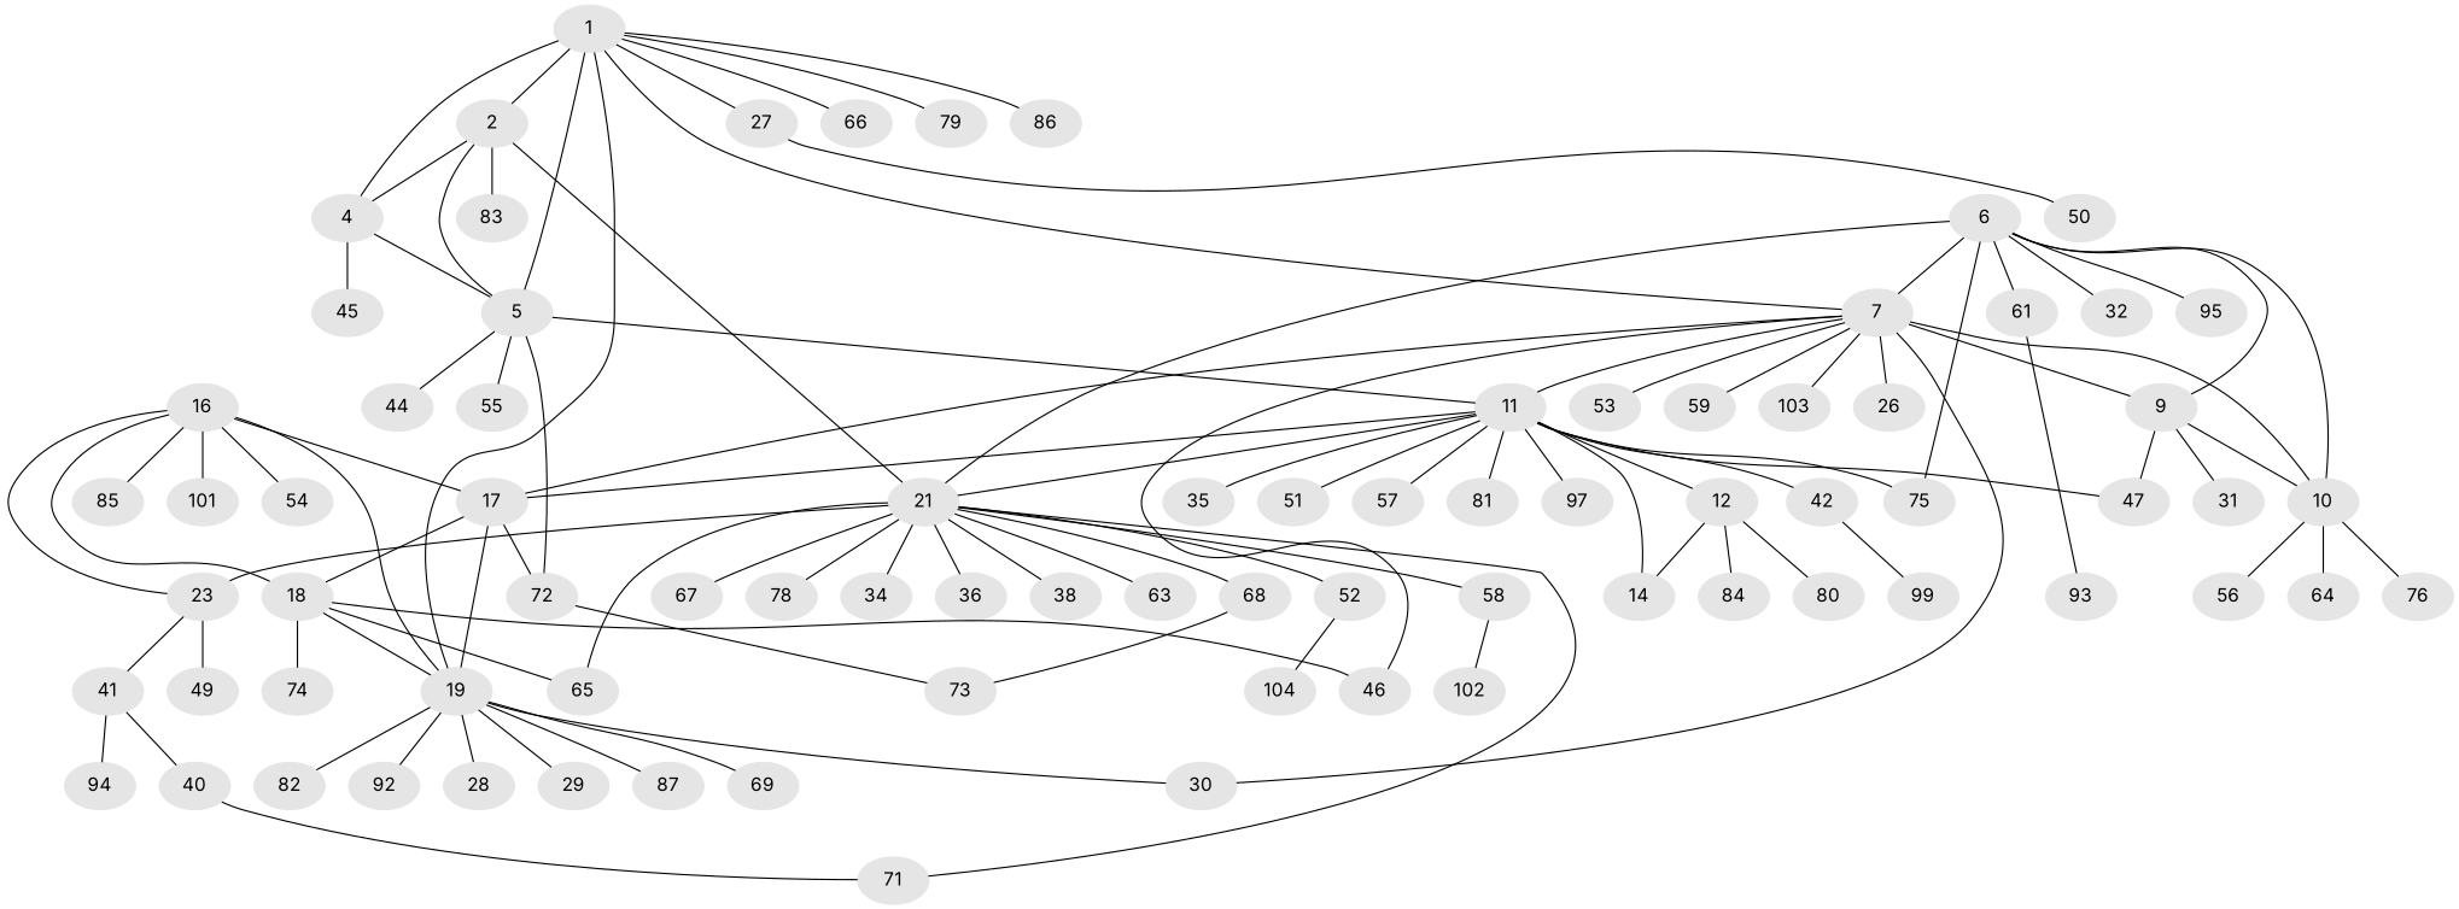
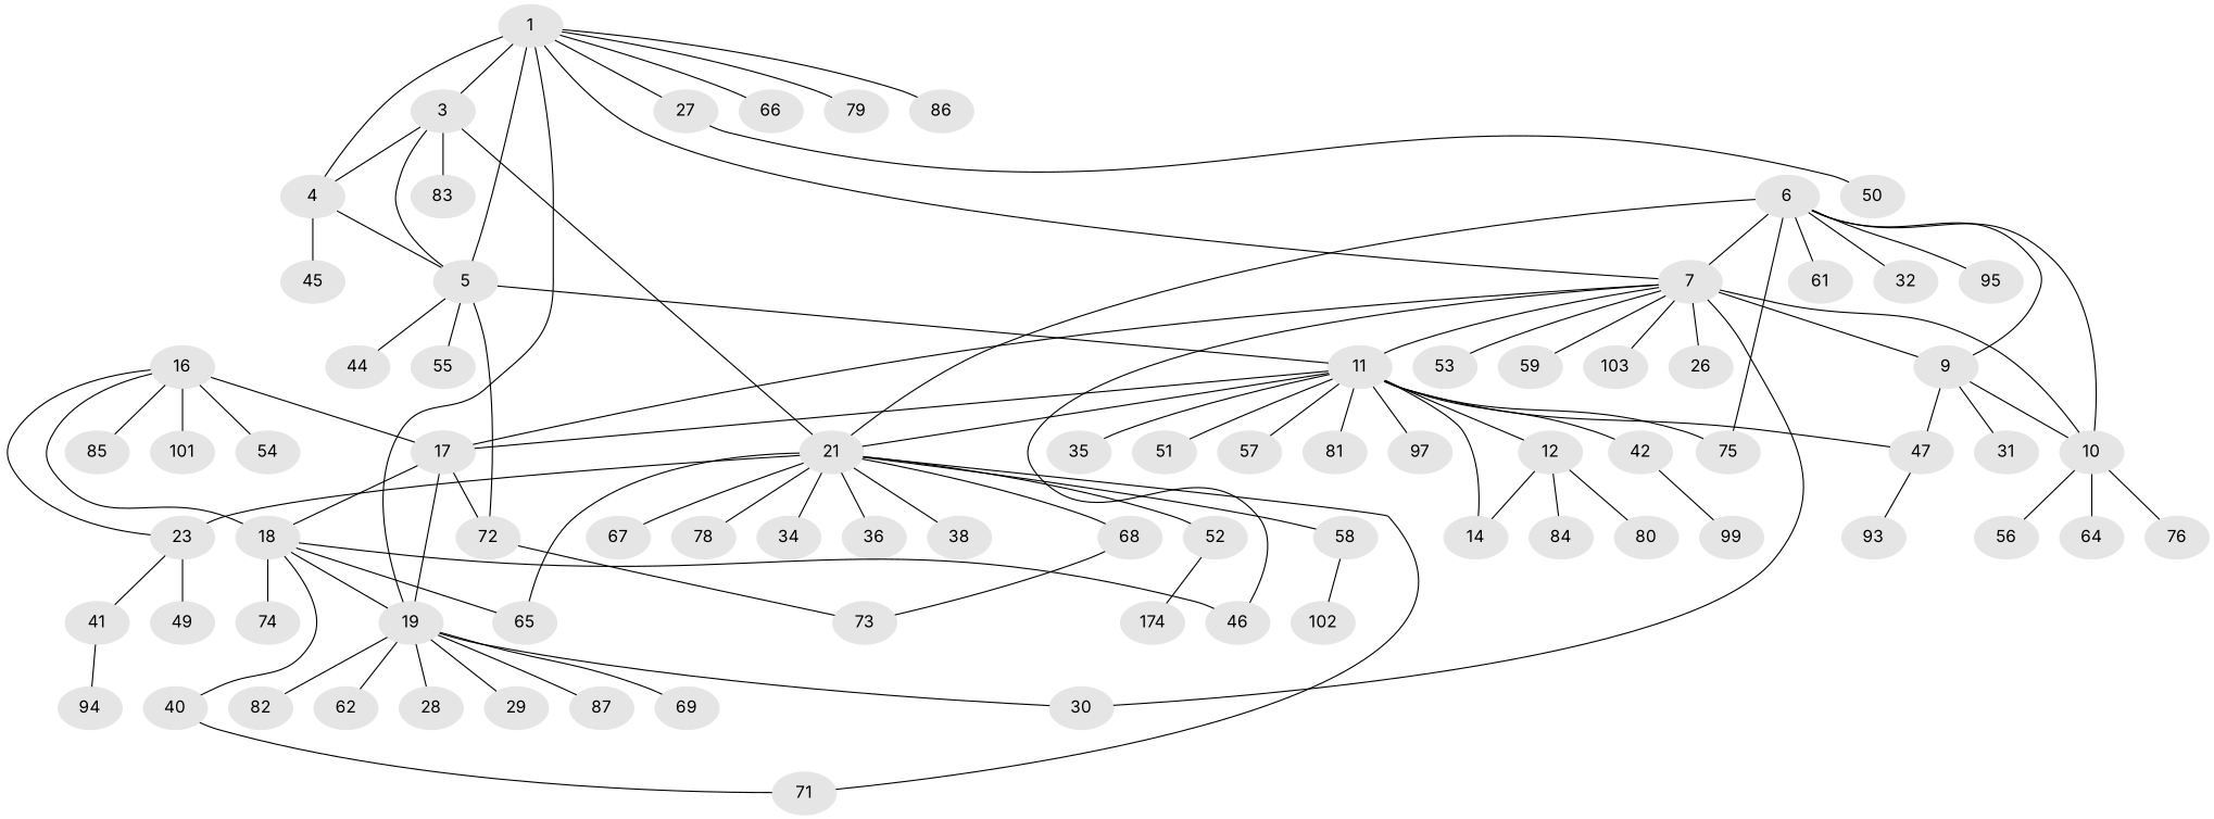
  graph {
    fontname=Inter
    node [color=gray90 fontname=Inter style=filled]
    edge [fontname=Inter]
    1 [super="+2"]
-   3 [super="+62" label=2]
+   3 [super="+62"]
    4 [super="+88"]
    5 [super="+56"]
    7 [super="+8"]
    19 [super="+20"]
    27 [super="+39"]
    66
    79 [super="+100"]
    86
    21 [super="+25"]
    83
    45
    11 [super="+15"]
    44
    55
    72 [super="+90"]
    9
    10 [super="+48"]
    17 [super="+106"]
    26
    30
    46
    53
    59
    103
    28
    29 [super="+33"]
    n29 [label=87]
    69
    82
-   92
+   92 [label=62]
    50
    23 [super="+24"]
    65
    34
    36
    38
    52
    58 [super="+91"]
-   63
    67 [super="+89"]
    68
    71
    78
    75
    47 [super="+70"]
    12 [super="+13"]
    14 [super="+98"]
    35 [super="+105"]
    42 [super="+60"]
    51
    57
    81
    97
    73
    6 [super="+87"]
    32
    61
    95
    31
    64
    76
    n64 [label=56]
    93
    18 [super="+43"]
    80
    84
    99
    16 [super="+22"]
    54
    85
    101
    40
    74
    41 [super="+77"]
    49
-   104
+   104 [label=174]
    102
    94
    1 -- 3 [weight=2]
    1 -- 4 [weight=2]
    1 -- 5 [weight=2]
    1 -- 7
    1 -- 19
    1 -- 27
    1 -- 66
    1 -- 79
    1 -- 86
    3 -- 4
    3 -- 5
    3 -- 21
    3 -- 83
    4 -- 5
    4 -- 45
    5 -- 11
    5 -- 44
    5 -- 55
    5 -- 72
    7 -- 11
    7 -- 9 [weight=2]
    7 -- 10 [weight=2]
    7 -- 17
    7 -- 26
    7 -- 30
    7 -- 46
    7 -- 53
    7 -- 59
    7 -- 103
    19 -- 30
    19 -- 28
    19 -- 29
    19 -- n29
    19 -- 69
    19 -- 82
    19 -- 92
    27 -- 50
    21 -- 23 [weight=4]
    21 -- 65
    21 -- 34
    21 -- 36
    21 -- 38
    21 -- 52
    21 -- 58
-   21 -- 63
    21 -- 67
    21 -- 68
    21 -- 71
    21 -- 78
    11 -- 21
    11 -- 17
    11 -- 75
    11 -- 47
    11 -- 12 [weight=4]
    11 -- 14 [weight=2]
    11 -- 35
    11 -- 42
    11 -- 51
    11 -- 57
    11 -- 81
    11 -- 97
    72 -- 73
    9 -- 10
    9 -- 47
    9 -- 31
    10 -- 64
    10 -- 76
    10 -- n64
    17 -- 19 [weight=2]
    17 -- 72
    17 -- 18
    23 -- 41
    23 -- 49
    52 -- 104
    58 -- 102
    68 -- 73
    12 -- 14 [weight=2]
    12 -- 80
    12 -- 84
    42 -- 99
    6 -- 7 [weight=2]
    6 -- 21
    6 -- 9
    6 -- 10
    6 -- 75
    6 -- 32
    6 -- 61
    6 -- 95
-   61 -- 93
+   47 -- 93
    18 -- 19 [weight=2]
    18 -- 46
    18 -- 65
-   41 -- 40
+   18 -- 40
    18 -- 74
-   16 -- 19 [weight=2]
    16 -- 17
    16 -- 23 [weight=2]
    16 -- 18
    16 -- 54
    16 -- 85
    16 -- 101
    40 -- 71
    41 -- 94
  }
